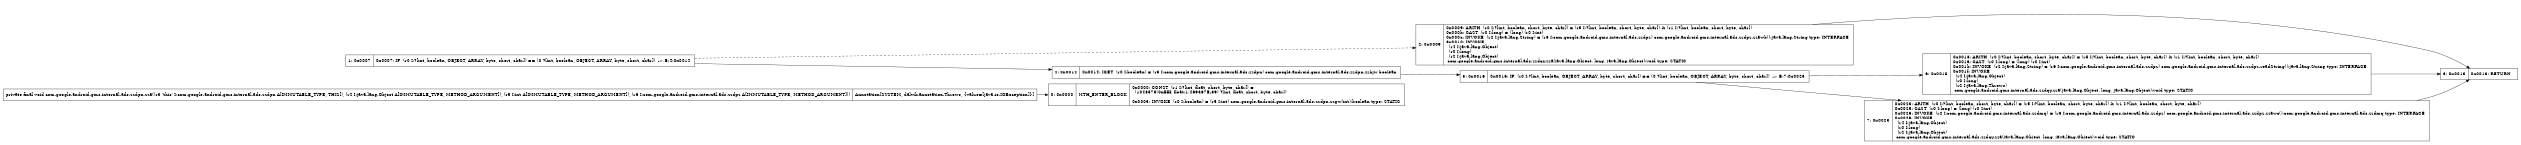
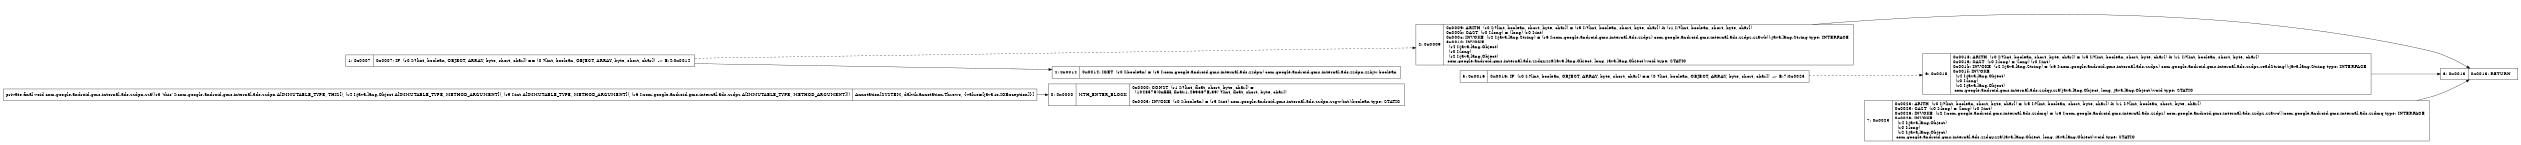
  digraph {
    rankdir=LR
    node [shape=record]
    n1 [label="{0\:\ 0x0000|MTH_ENTER_BLOCK\l|0x0000: CONST  (r1 I:?[int, float, short, byte, char]) = \l  (1048575(0xfffff, float:1.469367E\-39) ?[int, float, short, byte, char])\l \l0x0003: INVOKE  (r0 I:boolean) = (r5 I:int) com.google.android.gms.internal.ads.zzdpn.zzgw(int):boolean type: STATIC \l}"]
    n2 [label="{1\:\ 0x0007|0x0007: IF  (r0 I:?[int, boolean, OBJECT, ARRAY, byte, short, char]) == (0 ?[int, boolean, OBJECT, ARRAY, byte, short, char])  \-\> B:4:0x0014 \l}"]
    n3 [label="{2\:\ 0x0009|0x0009: ARITH  (r0 I:?[int, boolean, short, byte, char]) = (r5 I:?[int, boolean, short, byte, char]) & (r1 I:?[int, boolean, short, byte, char]) \l0x000b: CAST  (r0 I:long) = (long) (r0 I:int) \l0x000c: INVOKE  (r2 I:java.lang.String) = (r6 I:com.google.android.gms.internal.ads.zzdpz) com.google.android.gms.internal.ads.zzdpz.zzawb():java.lang.String type: INTERFACE \l8x0010: INVOKE  \l  (r4 I:java.lang.Object)\l  (r0 I:long)\l  (r2 I:java.lang.Object)\l com.google.android.gms.internal.ads.zzdqy.zza(java.lang.Object, long, java.lang.Object):void type: STATIC \l}"]
    n4 [label="{4\:\ 0x0014|0x0014: IGET  (r0 I:boolean) = (r3 I:com.google.android.gms.internal.ads.zzdpn) com.google.android.gms.internal.ads.zzdpn.zzhjw boolean \l}"]
    n5 [label="{3\:\ 0x0013|0x0013: RETURN   \l}"]
    n6 [label="{5\:\ 0x0016|0x0016: IF  (r0 I:?[int, boolean, OBJECT, ARRAY, byte, short, char]) == (0 ?[int, boolean, OBJECT, ARRAY, byte, short, char])  \-\> B:7:0x0023 \l}"]
-   n7 [label="{6\:\ 0x0018|0x0018: ARITH  (r0 I:?[int, boolean, short, byte, char]) = (r5 I:?[int, boolean, short, byte, char]) & (r1 I:?[int, boolean, short, byte, char]) \l0x001a: CAST  (r0 I:long) = (long) (r0 I:int) \l0x001b: INVOKE  (r2 I:java.lang.String) = (r6 I:com.google.android.gms.internal.ads.zzdpz) com.google.android.gms.internal.ads.zzdpz.readString():java.lang.String type: INTERFACE \l0x001f: INVOKE  \l  (r4 I:java.lang.Object)\l  (r0 I:long)\l  (r2 I:java.lang.Throws)\l com.google.android.gms.internal.ads.zzdqy.zza(java.lang.Object, long, java.lang.Object):void type: STATIC \l}"]
+   n7 [label="{6\:\ 0x0018|0x0018: ARITH  (r0 I:?[int, boolean, short, byte, char]) = (r5 I:?[int, boolean, short, byte, char]) & (r1 I:?[int, boolean, short, byte, char]) \l0x001a: CAST  (r0 I:long) = (long) (r0 I:int) \l0x001b: INVOKE  (r2 I:java.lang.String) = (r6 I:com.google.android.gms.internal.ads.zzdpz) com.google.android.gms.internal.ads.zzdpz.readString():java.lang.String type: INTERFACE \l0x001f: INVOKE  \l  (r4 I:java.lang.Object)\l  (r0 I:long)\l  (r2 I:java.lang.Object)\l com.google.android.gms.internal.ads.zzdqy.zza(java.lang.Object, long, java.lang.Object):void type: STATIC \l}"]
    n8 [label="{7\:\ 0x0023|0x0023: ARITH  (r0 I:?[int, boolean, short, byte, char]) = (r5 I:?[int, boolean, short, byte, char]) & (r1 I:?[int, boolean, short, byte, char]) \l0x0025: CAST  (r0 I:long) = (long) (r0 I:int) \l0x0026: INVOKE  (r2 I:com.google.android.gms.internal.ads.zzdmq) = (r6 I:com.google.android.gms.internal.ads.zzdpz) com.google.android.gms.internal.ads.zzdpz.zzawc():com.google.android.gms.internal.ads.zzdmq type: INTERFACE \l0x002a: INVOKE  \l  (r4 I:java.lang.Object)\l  (r0 I:long)\l  (r2 I:java.lang.Object)\l com.google.android.gms.internal.ads.zzdqy.zza(java.lang.Object, long, java.lang.Object):void type: STATIC \l}"]
    n9 [label="{private final void com.google.android.gms.internal.ads.zzdpn.zza((r3 'this' I:com.google.android.gms.internal.ads.zzdpn A[IMMUTABLE_TYPE, THIS]), (r4 I:java.lang.Object A[IMMUTABLE_TYPE, METHOD_ARGUMENT]), (r5 I:int A[IMMUTABLE_TYPE, METHOD_ARGUMENT]), (r6 I:com.google.android.gms.internal.ads.zzdpz A[IMMUTABLE_TYPE, METHOD_ARGUMENT]))  | Annotation[SYSTEM, dalvik.annotation.Throws, \{value=[java.io.IOException]\}]\l}"]
    n2 -> n3 [style=dashed]
    n2 -> n4
    n3 -> n5
-   n4 -> n6
-   n6 -> n7 [style=solid]
-   n6 -> n8
+   n6 -> n7 [style=dashed]
    n7 -> n5
    n8 -> n5
    n9 -> n1
  }
